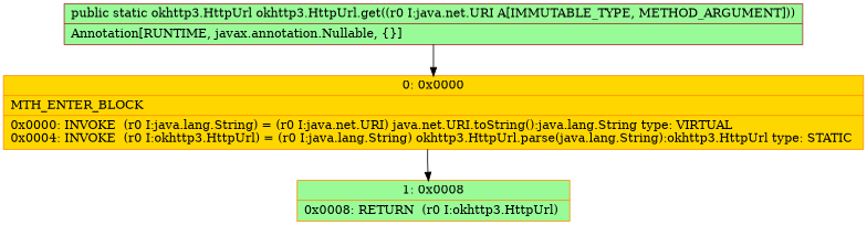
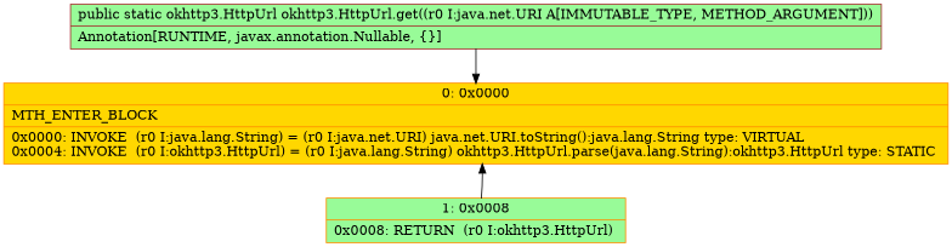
  digraph {
    node [shape=record style=filled fillcolor=palegreen color=darkorange]
    n1 [label="{0\:\ 0x0000|MTH_ENTER_BLOCK\l|0x0000: INVOKE  (r0 I:java.lang.String) = (r0 I:java.net.URI) java.net.URI.toString():java.lang.String type: VIRTUAL \l0x0004: INVOKE  (r0 I:okhttp3.HttpUrl) = (r0 I:java.lang.String) okhttp3.HttpUrl.parse(java.lang.String):okhttp3.HttpUrl type: STATIC \l}" fillcolor=gold]
    n2 [label="{1\:\ 0x0008|0x0008: RETURN  (r0 I:okhttp3.HttpUrl) \l}"]
    n3 [label="{public static okhttp3.HttpUrl okhttp3.HttpUrl.get((r0 I:java.net.URI A[IMMUTABLE_TYPE, METHOD_ARGUMENT]))  | Annotation[RUNTIME, javax.annotation.Nullable, \{\}]\l}" color=brown]
-   n1 -> n2
+   n2 -> n1
    n3 -> n1
  }
